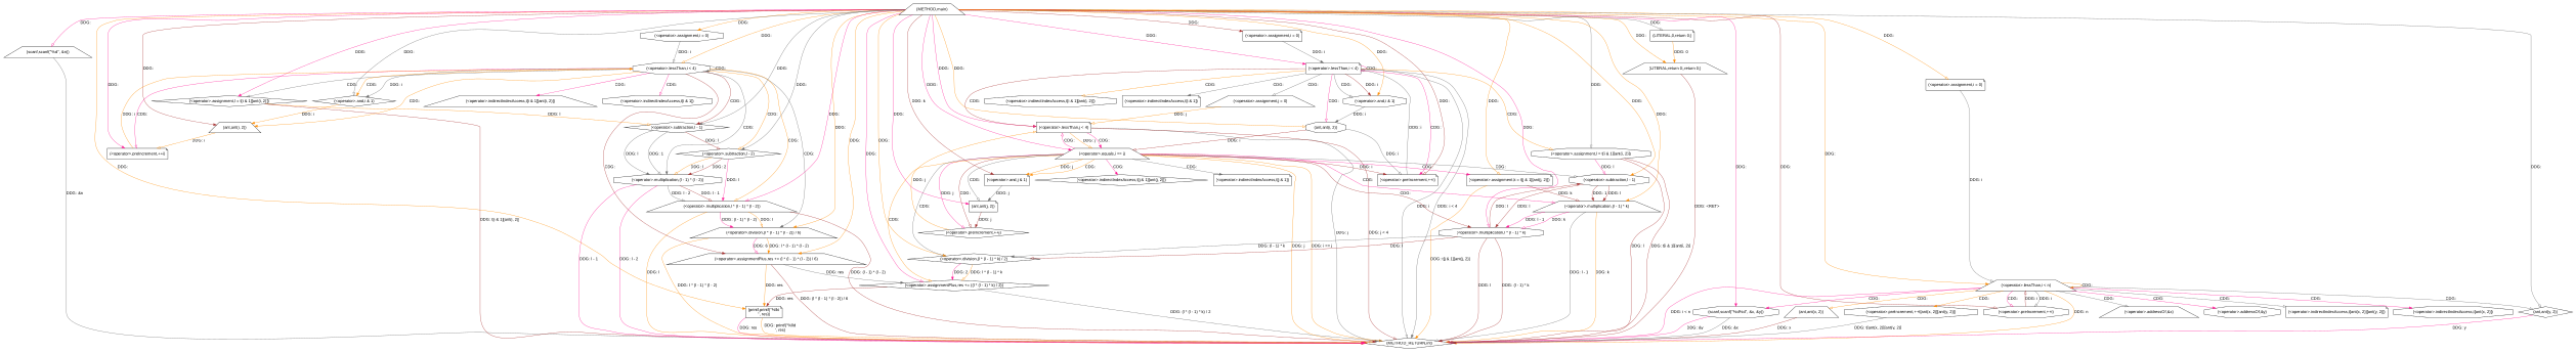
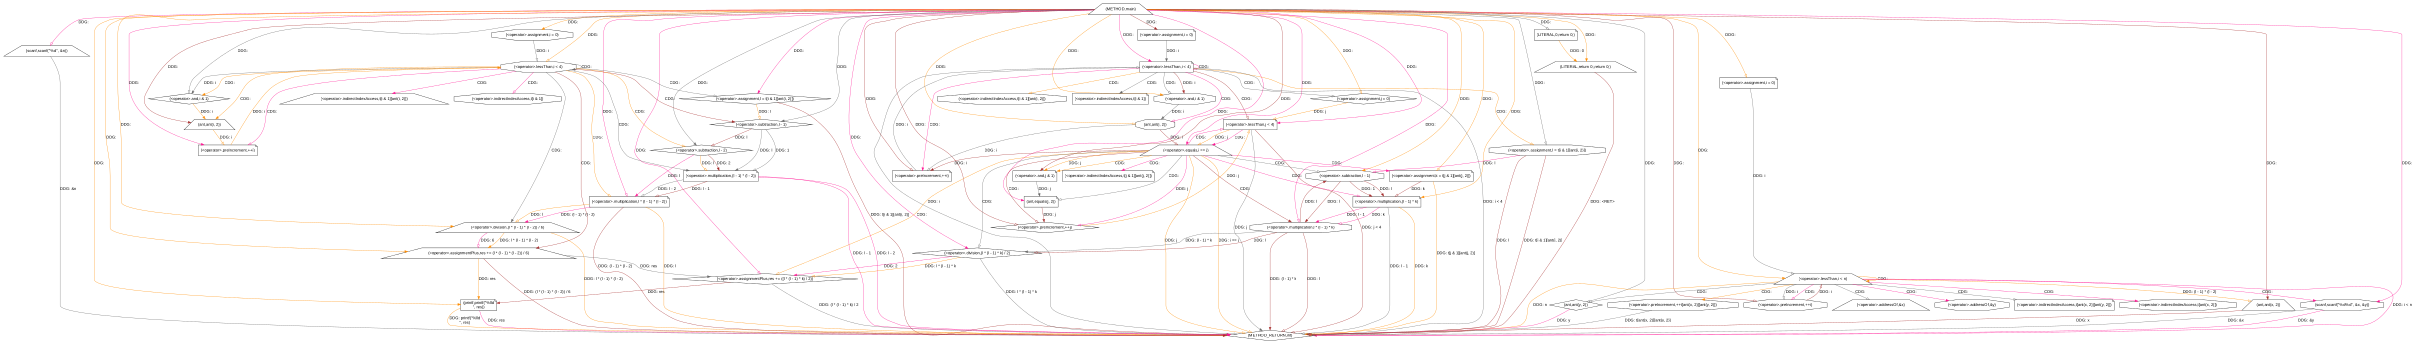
  digraph {
    fontname="Liberation Sans"
    node [fontname="Liberation Sans" shape=note]
    edge [arrowhead=normal color=darkorange fontname="Liberation Sans"]
    n1 [label="(METHOD,main)" shape=trapezium]
    n2 [label="(scanf,scanf(\"%d\", &n))" shape=trapezium]
    n3 [label="(printf,printf(\"%lld\n\", res))"]
    n4 [label="(LITERAL,return 0;,return 0;)" shape=trapezium]
    n5 [label="(<operator>.assignment,i = 0)"]
    n6 [label="(<operator>.lessThan,i < n)" shape=trapezium]
    n7 [label="(<operator>.preIncrement,++i)" shape=octagon]
    n8 [label="(<operator>.assignment,i = 0)" shape=octagon]
    n9 [label="(<operator>.lessThan,i < 4)" shape=octagon]
    n10 [label="(<operator>.preIncrement,++i)"]
    n11 [label="(<operator>.assignment,i = 0)"]
    n12 [label="(<operator>.lessThan,i < 4)"]
    n13 [label="(<operator>.preIncrement,++i)"]
    n14 [label="(LITERAL,0,return 0;)"]
    n15 [label="(scanf,scanf(\"%d%d\", &x, &y))" shape=octagon]
    n16 [label="(<operator>.assignment,l = t[i & 1][ant(i, 2)])" shape=diamond]
    n17 [label="(<operator>.assignmentPlus,res += (l * (l - 1) * (l - 2)) / 6)" shape=trapezium]
    n18 [label="(<operator>.assignment,l = t[i & 1][ant(i, 2)])" shape=octagon]
-   n19 [label="(<operator>.assignment,j = 0)" shape=trapezium]
+   n19 [label="(<operator>.assignment,j = 0)" shape=diamond]
    n20 [label="(<operator>.lessThan,j < 4)"]
    n21 [label="(<operator>.preIncrement,++j)" shape=diamond]
    n22 [label="(<operator>.division,(l * (l - 1) * (l - 2)) / 6)" shape=trapezium]
    n23 [label="(<operator>.assignment,k = t[j & 1][ant(j, 2)])"]
    n24 [label="(<operator>.assignmentPlus,res += ((l * (l - 1) * k) / 2))" shape=diamond]
    n25 [label="(ant,ant(y, 2))" shape=diamond]
    n26 [label="(ant,ant(i, 2))" shape=trapezium]
-   n27 [label="(<operator>.multiplication,l * (l - 1) * (l - 2))" shape=trapezium]
+   n27 [label="(<operator>.multiplication,l * (l - 1) * (l - 2))"]
    n28 [label="(ant,ant(i, 2))" shape=octagon]
    n29 [label="(<operator>.equals,i == j)" shape=trapezium]
    n30 [label="(ant,ant(x, 2))" shape=trapezium]
    n31 [label="(<operator>.and,i & 1)" shape=diamond]
    n32 [label="(<operator>.and,i & 1)" shape=octagon]
    n33 [label="(<operator>.division,(l * (l - 1) * k) / 2)" shape=diamond]
    n34 [label="(<operator>.subtraction,l - 1)" shape=diamond]
    n35 [label="(<operator>.subtraction,l - 2)" shape=diamond]
-   n36 [label="(ant,ant(j, 2))"]
+   n36 [label="(ant,equals(j, 2))"]
    n37 [label="(<operator>.multiplication,l * (l - 1) * k)" shape=octagon]
    n38 [label="(<operator>.and,j & 1)"]
-   n39 [label="(<operator>.multiplication,(l - 1) * k)" shape=trapezium]
+   n39 [label="(<operator>.multiplication,(l - 1) * k)"]
    n40 [label="(<operator>.subtraction,l - 1)" shape=octagon]
    n41 [label="(METHOD_RETURN,int)" shape=diamond]
    n42 [label="(<operator>.preIncrement,++t[ant(x, 2)][ant(y, 2)])" shape=octagon]
    n43 [label="(<operator>.addressOf,&x)" shape=trapezium]
    n44 [label="(<operator>.addressOf,&y)" shape=octagon]
    n45 [label="(<operator>.indirectIndexAccess,t[ant(x, 2)][ant(y, 2)])"]
    n46 [label="(<operator>.indirectIndexAccess,t[ant(x, 2)])" shape=octagon]
-   n47 [label="(<operator>.multiplication,(l - 1) * (l - 2))" shape=octagon]
+   n47 [label="(<operator>.multiplication,(l - 1) * (l - 2))"]
    n48 [label="(<operator>.indirectIndexAccess,t[i & 1][ant(i, 2)])" shape=trapezium]
    n49 [label="(<operator>.indirectIndexAccess,t[i & 1])" shape=octagon]
    n50 [label="(<operator>.indirectIndexAccess,t[i & 1][ant(i, 2)])" shape=octagon]
    n51 [label="(<operator>.indirectIndexAccess,t[i & 1])"]
-   n52 [label="(<operator>.indirectIndexAccess,t[j & 1][ant(j, 2)])" shape=diamond]
-   n53 [label="(<operator>.indirectIndexAccess,t[j & 1])"]
+   n52 [label="(<operator>.indirectIndexAccess,t[j & 1][ant(j, 2)])"]
    n1 -> n2 [arrowhead=onormal color=deeppink label="DDG: "]
    n1 -> n3 [label="DDG: "]
    n1 -> n4 [label="DDG: "]
    n1 -> n5 [arrowhead=onormal label="DDG: "]
    n1 -> n6 [label="DDG: "]
    n1 -> n7 [arrowhead=onormal color=brown label="DDG: "]
    n1 -> n8 [label="DDG: "]
    n1 -> n9 [arrowhead=onormal label="DDG: "]
    n1 -> n10 [color=deeppink label="DDG: "]
    n1 -> n11 [color=brown label="DDG: "]
    n1 -> n12 [color=deeppink label="DDG: "]
    n1 -> n13 [arrowhead=onormal color=brown label="DDG: "]
    n1 -> n14 [arrowhead=onormal color=gray40 label="DDG: "]
    n1 -> n15 [color=deeppink label="DDG: "]
    n1 -> n16 [color=deeppink label="DDG: "]
    n1 -> n17 [label="DDG: "]
    n1 -> n18 [arrowhead=onormal color=gray40 label="DDG: "]
+   n1 -> n19 [arrowhead=onormal label="DDG: "]
    n1 -> n20 [color=deeppink label="DDG: "]
+   n1 -> n21 [arrowhead=onormal color=brown label="DDG: "]
    n1 -> n22 [label="DDG: "]
    n1 -> n23 [arrowhead=onormal label="DDG: "]
    n1 -> n24 [arrowhead=onormal color=deeppink label="DDG: "]
    n1 -> n25 [arrowhead=onormal color=gray40 label="DDG: "]
    n1 -> n26 [color=brown label="DDG: "]
    n1 -> n27 [arrowhead=onormal color=deeppink label="DDG: "]
    n1 -> n28 [arrowhead=onormal label="DDG: "]
    n1 -> n29 [color=deeppink label="DDG: "]
+   n1 -> n30 [color=brown label="DDG: "]
    n1 -> n31 [arrowhead=onormal color=gray40 label="DDG: "]
    n1 -> n32 [label="DDG: "]
-   n1 -> n33 [label="DDG: "]
+   n1 -> n33 [color=deeppink label="DDG: "]
    n1 -> n34 [color=gray40 label="DDG: "]
    n1 -> n35 [color=gray40 label="DDG: "]
    n1 -> n36 [color=deeppink label="DDG: "]
    n1 -> n37 [arrowhead=onormal color=deeppink label="DDG: "]
-   n1 -> n38 [color=brown label="DDG: k"]
+   n1 -> n38 [color=brown label="DDG: "]
    n1 -> n39 [label="DDG: "]
    n1 -> n40 [label="DDG: "]
    n2 -> n41 [arrowhead=onormal color=gray40 label="DDG: &n"]
    n3 -> n41 [color=deeppink label="DDG: res"]
    n3 -> n41 [label="DDG: printf(\"%lld\n\", res)"]
    n4 -> n41 [color=brown label="DDG: <RET>"]
    n5 -> n6 [arrowhead=onormal color=gray40 label="DDG: i"]
    n6 -> n6 [label="CDG: "]
    n6 -> n7 [arrowhead=onormal color=gray40 label="DDG: i"]
    n6 -> n7 [arrowhead=onormal color=deeppink label="CDG: "]
    n6 -> n15 [color=deeppink label="CDG: "]
    n6 -> n25 [arrowhead=onormal color=gray40 label="CDG: "]
-   n6 -> n30 [arrowhead=onormal label="CDG: "]
+   n6 -> n30 [arrowhead=onormal label="DDG: (l - 1) * (l - 2)"]
    n6 -> n41 [label="DDG: n"]
    n6 -> n41 [arrowhead=onormal color=deeppink label="DDG: i < n"]
    n6 -> n42 [label="CDG: "]
    n6 -> n43 [arrowhead=onormal color=gray40 label="CDG: "]
    n6 -> n44 [color=deeppink label="CDG: "]
    n6 -> n45 [arrowhead=onormal color=gray40 label="CDG: "]
    n6 -> n46 [color=deeppink label="CDG: "]
    n7 -> n6 [arrowhead=onormal color=brown label="DDG: i"]
    n8 -> n9 [arrowhead=onormal color=gray40 label="DDG: i"]
    n9 -> n9 [color=gray40 label="CDG: "]
    n9 -> n10 [arrowhead=onormal color=deeppink label="CDG: "]
    n9 -> n16 [arrowhead=onormal color=gray40 label="CDG: "]
    n9 -> n17 [color=brown label="CDG: "]
    n9 -> n22 [color=gray40 label="CDG: "]
    n9 -> n26 [label="CDG: "]
    n9 -> n27 [arrowhead=onormal label="CDG: "]
    n9 -> n31 [color=gray40 label="DDG: i"]
    n9 -> n31 [label="CDG: "]
    n9 -> n34 [color=brown label="CDG: "]
    n9 -> n35 [arrowhead=onormal label="CDG: "]
    n9 -> n47 [color=gray40 label="CDG: "]
    n9 -> n48 [color=deeppink label="CDG: "]
    n9 -> n49 [arrowhead=onormal color=deeppink label="CDG: "]
    n10 -> n9 [label="DDG: i"]
    n11 -> n12 [color=gray40 label="DDG: i"]
    n12 -> n12 [arrowhead=onormal color=deeppink label="CDG: "]
    n12 -> n13 [color=deeppink label="CDG: "]
    n12 -> n18 [arrowhead=onormal label="CDG: "]
    n12 -> n19 [arrowhead=onormal color=gray40 label="CDG: "]
    n12 -> n20 [arrowhead=onormal color=brown label="CDG: "]
    n12 -> n28 [arrowhead=onormal color=deeppink label="CDG: "]
    n12 -> n32 [color=brown label="DDG: i"]
    n12 -> n32 [arrowhead=onormal color=gray40 label="CDG: "]
    n12 -> n41 [arrowhead=onormal color=gray40 label="DDG: i"]
    n12 -> n41 [color=gray40 label="DDG: i < 4"]
    n12 -> n50 [arrowhead=onormal label="CDG: "]
    n12 -> n51 [color=gray40 label="CDG: "]
    n13 -> n12 [arrowhead=onormal color=gray40 label="DDG: i"]
    n14 -> n4 [label="DDG: 0"]
    n15 -> n41 [color=gray40 label="DDG: &x"]
    n15 -> n41 [arrowhead=onormal color=deeppink label="DDG: &y"]
    n16 -> n34 [arrowhead=onormal label="DDG: l"]
    n16 -> n41 [color=brown label="DDG: t[i & 1][ant(i, 2)]"]
    n17 -> n3 [label="DDG: res"]
    n17 -> n24 [color=gray40 label="DDG: res"]
    n17 -> n41 [color=brown label="DDG: (l * (l - 1) * (l - 2)) / 6"]
    n18 -> n40 [arrowhead=onormal color=deeppink label="DDG: l"]
    n18 -> n41 [arrowhead=onormal color=brown label="DDG: l"]
    n18 -> n41 [color=brown label="DDG: t[i & 1][ant(i, 2)]"]
    n19 -> n20 [arrowhead=onormal label="DDG: j"]
    n20 -> n29 [arrowhead=onormal label="DDG: j"]
    n20 -> n29 [color=deeppink label="CDG: "]
    n20 -> n41 [color=gray40 label="DDG: j"]
    n20 -> n41 [arrowhead=onormal color=brown label="DDG: j < 4"]
    n21 -> n20 [arrowhead=onormal label="DDG: j"]
    n22 -> n17 [label="DDG: l * (l - 1) * (l - 2)"]
    n22 -> n17 [arrowhead=onormal color=deeppink label="DDG: 6"]
    n22 -> n41 [arrowhead=onormal label="DDG: l * (l - 1) * (l - 2)"]
    n23 -> n39 [arrowhead=onormal color=brown label="DDG: k"]
    n23 -> n41 [label="DDG: t[j & 1][ant(j, 2)]"]
    n24 -> n3 [color=brown label="DDG: res"]
    n24 -> n41 [color=gray40 label="DDG: (l * (l - 1) * k) / 2"]
    n25 -> n41 [arrowhead=onormal color=deeppink label="DDG: y"]
    n26 -> n10 [arrowhead=onormal label="DDG: i"]
    n27 -> n22 [color=deeppink label="DDG: (l - 1) * (l - 2)"]
    n27 -> n22 [arrowhead=onormal label="DDG: l"]
    n27 -> n41 [arrowhead=onormal label="DDG: l"]
    n27 -> n41 [color=brown label="DDG: (l - 1) * (l - 2)"]
    n28 -> n13 [arrowhead=onormal color=gray40 label="DDG: i"]
    n28 -> n29 [arrowhead=onormal color=brown label="DDG: i"]
    n29 -> n13 [color=brown label="DDG: i"]
    n29 -> n20 [arrowhead=onormal color=deeppink label="CDG: "]
    n29 -> n21 [arrowhead=onormal color=deeppink label="DDG: j"]
    n29 -> n21 [arrowhead=onormal color=brown label="CDG: "]
    n29 -> n23 [color=deeppink label="CDG: "]
    n29 -> n24 [arrowhead=onormal label="CDG: "]
    n29 -> n33 [arrowhead=onormal color=gray40 label="CDG: "]
    n29 -> n36 [arrowhead=onormal color=gray40 label="CDG: "]
    n29 -> n37 [color=brown label="CDG: "]
    n29 -> n38 [label="DDG: j"]
    n29 -> n38 [label="CDG: "]
    n29 -> n39 [arrowhead=onormal color=deeppink label="CDG: "]
    n29 -> n40 [arrowhead=onormal color=gray40 label="CDG: "]
    n29 -> n41 [arrowhead=onormal label="DDG: j"]
    n29 -> n41 [arrowhead=onormal label="DDG: i == j"]
    n29 -> n52 [color=deeppink label="CDG: "]
-   n29 -> n53 [color=gray40 label="CDG: "]
    n30 -> n41 [color=brown label="DDG: x"]
    n31 -> n26 [label="DDG: i"]
    n32 -> n28 [color=gray40 label="DDG: i"]
    n33 -> n24 [color=deeppink label="DDG: 2"]
    n33 -> n24 [arrowhead=onormal label="DDG: l * (l - 1) * k"]
+   n33 -> n41 [color=gray40 label="DDG: l * (l - 1) * k"]
    n34 -> n35 [arrowhead=onormal color=brown label="DDG: l"]
    n34 -> n47 [color=gray40 label="DDG: l"]
    n34 -> n47 [arrowhead=onormal color=gray40 label="DDG: 1"]
    n35 -> n27 [color=deeppink label="DDG: l"]
    n35 -> n47 [arrowhead=onormal label="DDG: l"]
    n35 -> n47 [color=brown label="DDG: 2"]
    n36 -> n21 [color=brown label="DDG: j"]
    n37 -> n33 [color=gray40 label="DDG: (l - 1) * k"]
    n37 -> n33 [arrowhead=onormal color=brown label="DDG: l"]
    n37 -> n40 [color=brown label="DDG: l"]
    n37 -> n41 [arrowhead=onormal color=brown label="DDG: l"]
    n37 -> n41 [color=brown label="DDG: (l - 1) * k"]
    n38 -> n36 [color=gray40 label="DDG: j"]
    n39 -> n37 [color=deeppink label="DDG: l - 1"]
    n39 -> n37 [arrowhead=onormal color=deeppink label="DDG: k"]
    n39 -> n41 [arrowhead=onormal color=gray40 label="DDG: l - 1"]
    n39 -> n41 [arrowhead=onormal label="DDG: k"]
    n40 -> n37 [color=brown label="DDG: l"]
    n40 -> n39 [color=brown label="DDG: 1"]
    n40 -> n39 [color=brown label="DDG: l"]
    n42 -> n41 [arrowhead=onormal color=gray40 label="DDG: t[ant(x, 2)][ant(y, 2)]"]
    n47 -> n27 [arrowhead=onormal color=brown label="DDG: l - 1"]
    n47 -> n27 [arrowhead=onormal color=gray40 label="DDG: l - 2"]
    n47 -> n41 [color=deeppink label="DDG: l - 1"]
    n47 -> n41 [color=deeppink label="DDG: l - 2"]
  }
